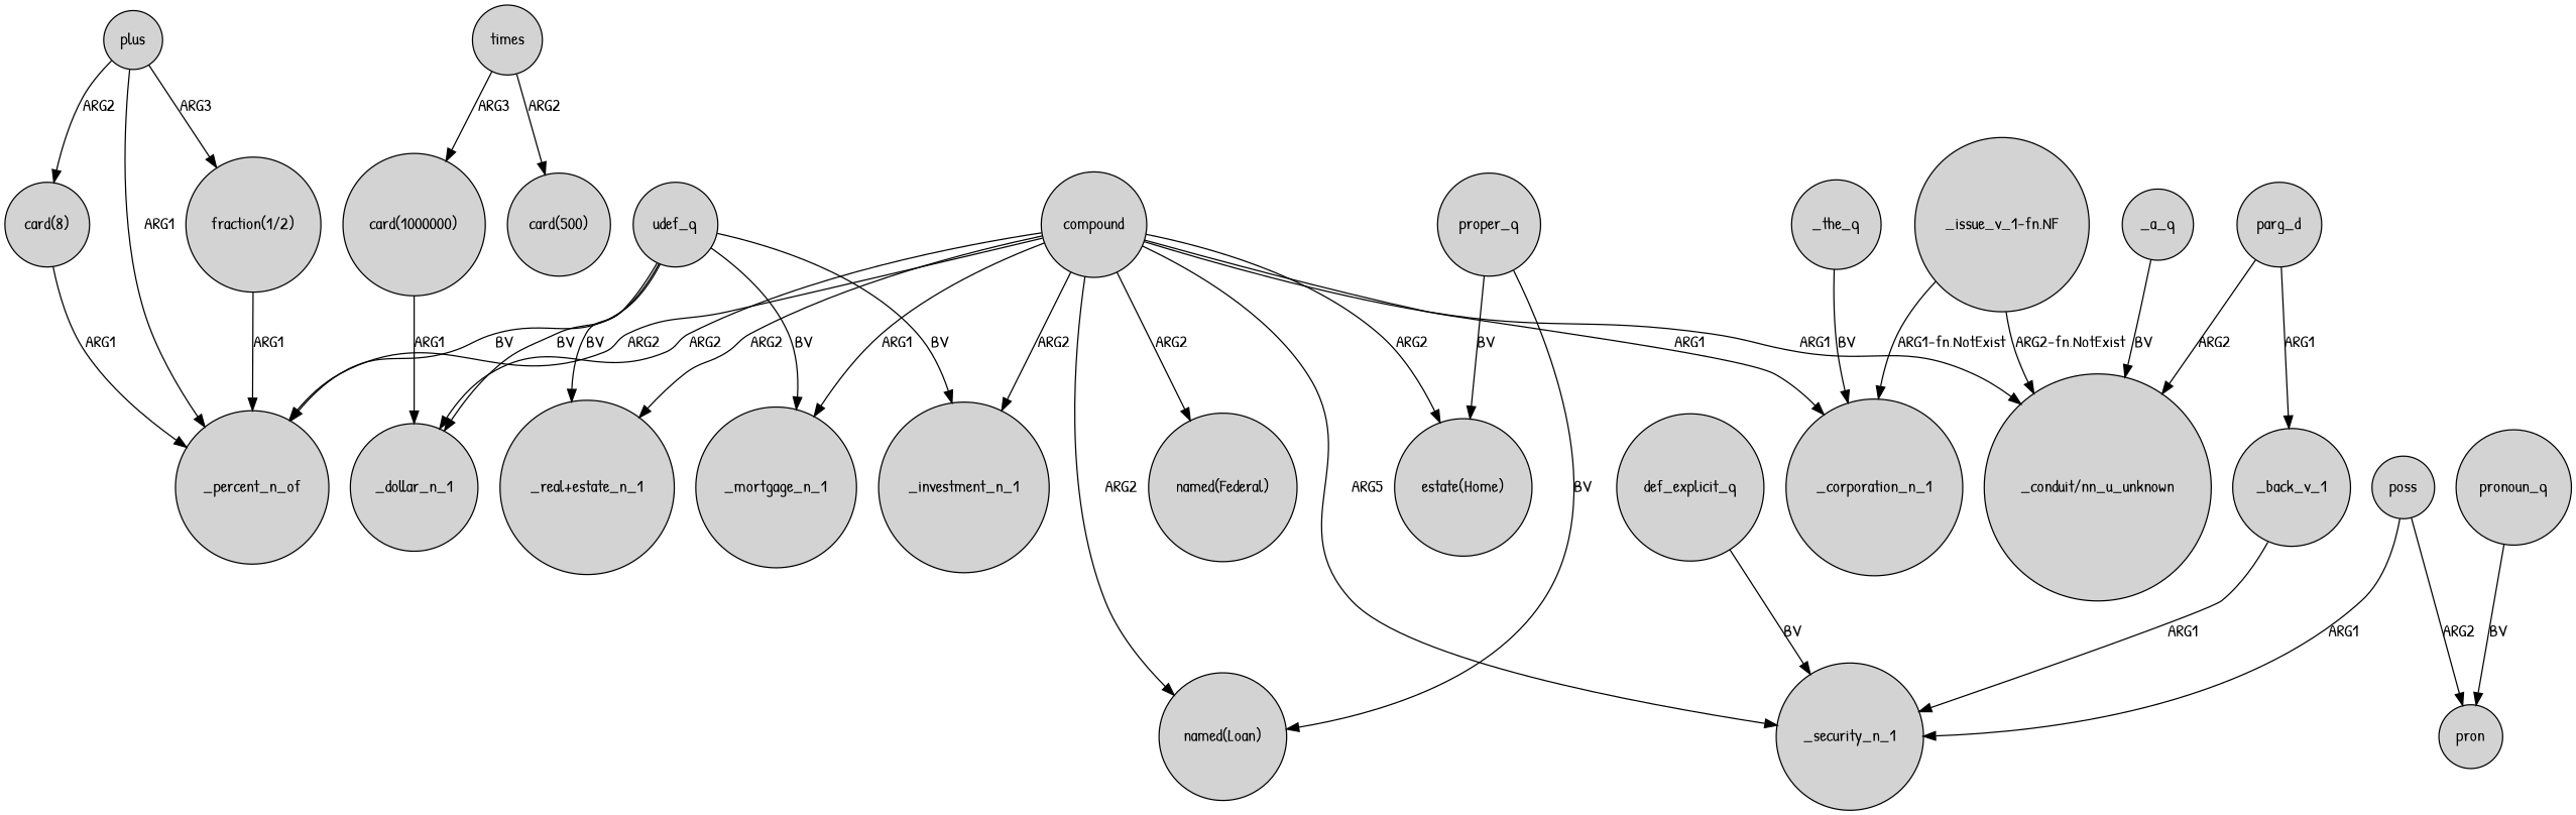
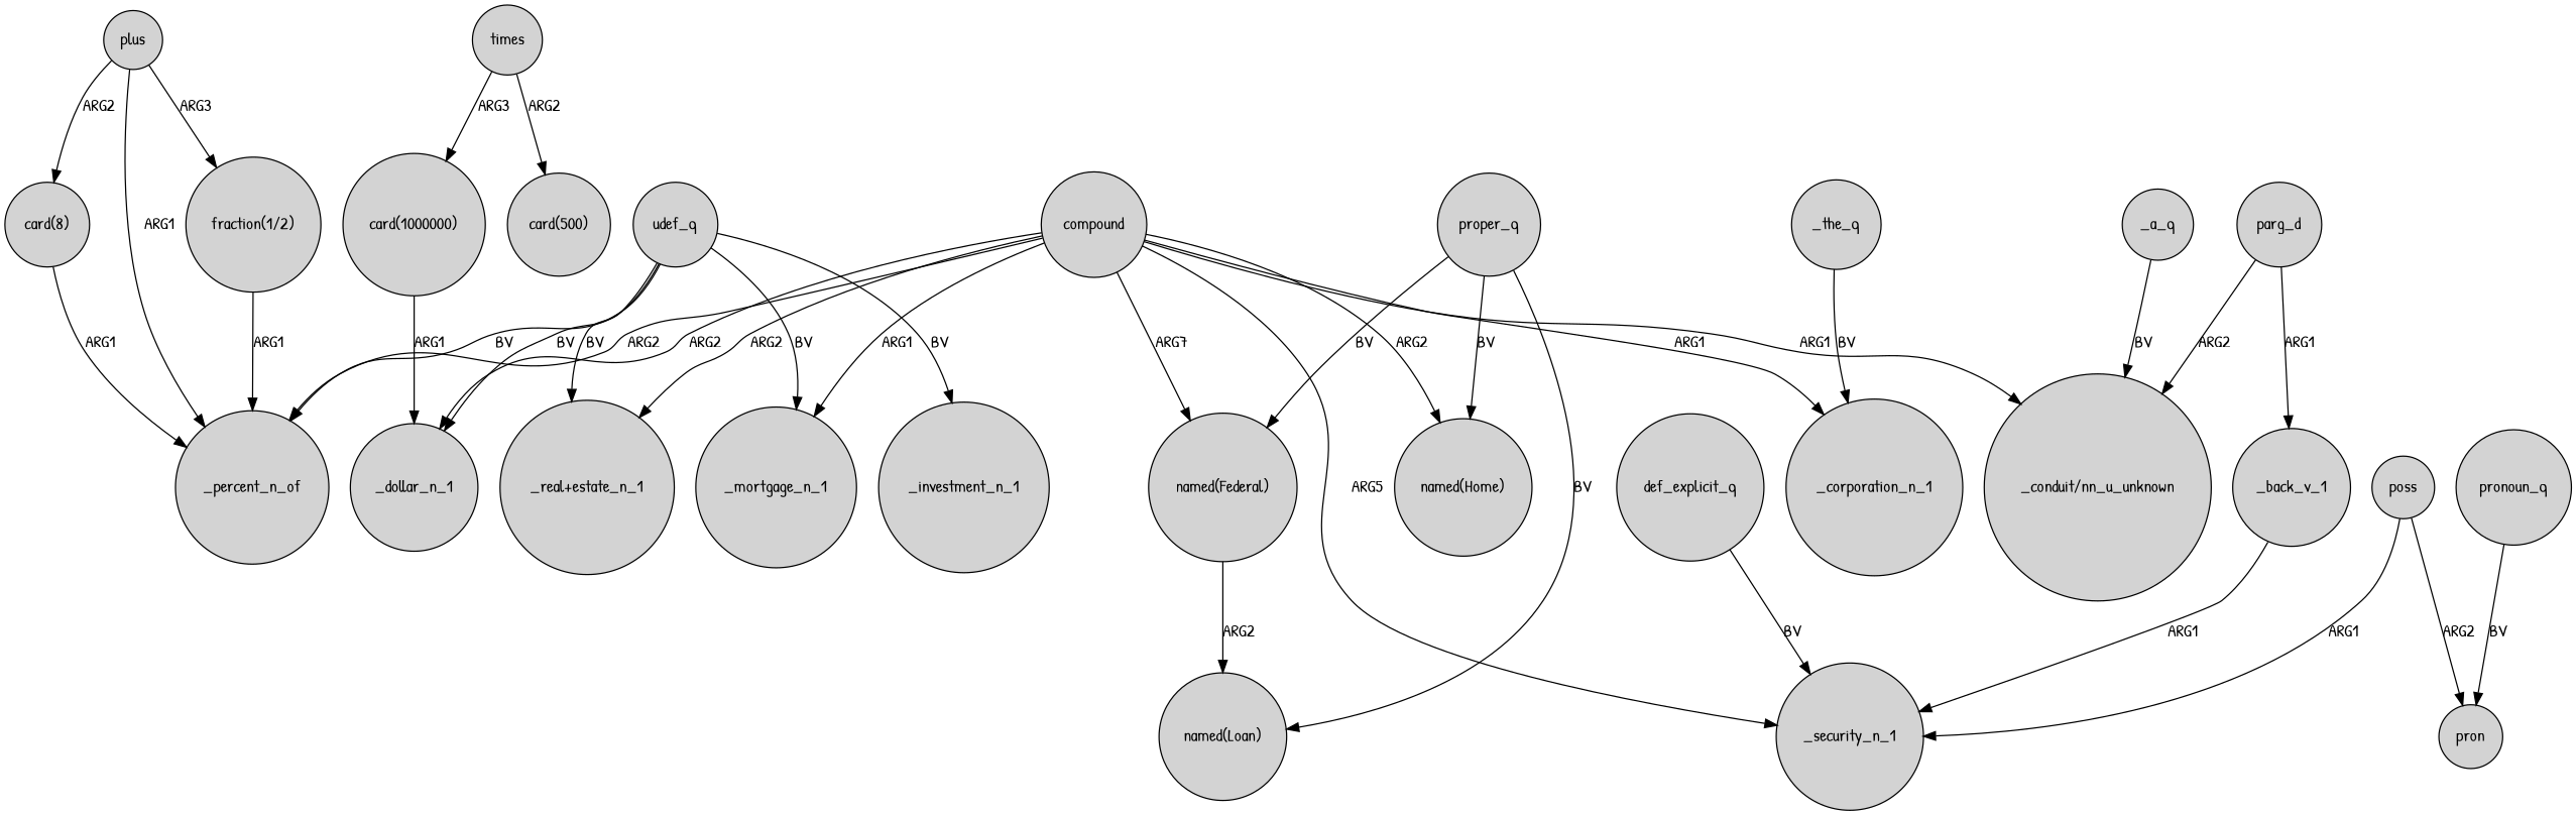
  digraph {
    fontname="Patrick Hand"
    node [fontname="Patrick Hand" shape=circle style=filled]
    edge [fontname="Patrick Hand"]
    plus
    "card(8)"
    _percent_n_of
    "fraction(1/2)"
    "card(1000000)"
    _dollar_n_1
    _back_v_1
    _security_n_1
    udef_q
    _mortgage_n_1
    _investment_n_1
    "_real+estate_n_1"
    compound
    "_conduit/nn_u_unknown"
    _corporation_n_1
-   "named(Home)" [label="estate(Home)"]
+   "named(Home)"
    "named(Federal)"
    "named(Loan)"
    poss
    pron
    def_explicit_q
    _the_q
    proper_q
    pronoun_q
    times
    "card(500)"
-   "_issue_v_1-fn.NF"
    parg_d
    _a_q
    plus -> "card(8)" [label=ARG2]
    plus -> _percent_n_of [label=ARG1]
    plus -> "fraction(1/2)" [label=ARG3]
    "card(8)" -> _percent_n_of [label=ARG1]
    "fraction(1/2)" -> _percent_n_of [label=ARG1]
    "card(1000000)" -> _dollar_n_1 [label=ARG1]
    _back_v_1 -> _security_n_1 [label=ARG1]
    udef_q -> _percent_n_of [label=BV]
    udef_q -> _dollar_n_1 [label=BV]
    udef_q -> _mortgage_n_1 [label=BV]
    udef_q -> _investment_n_1 [label=BV]
    udef_q -> "_real+estate_n_1" [label=BV]
    compound -> _percent_n_of [label=ARG2]
    compound -> _dollar_n_1 [label=ARG2]
    compound -> _security_n_1 [label=ARG5]
    compound -> _mortgage_n_1 [label=ARG1]
-   compound -> _investment_n_1 [label=ARG2]
    compound -> "_real+estate_n_1" [label=ARG2]
    compound -> "_conduit/nn_u_unknown" [label=ARG1]
    compound -> _corporation_n_1 [label=ARG1]
    compound -> "named(Home)" [label=ARG2]
-   compound -> "named(Federal)" [label=ARG2]
-   compound -> "named(Loan)" [label=ARG2]
+   compound -> "named(Federal)" [label=ARG7]
+   "named(Federal)" -> "named(Loan)" [label=ARG2]
    poss -> _security_n_1 [label=ARG1]
    poss -> pron [label=ARG2]
    def_explicit_q -> _security_n_1 [label=BV]
    _the_q -> _corporation_n_1 [label=BV]
    proper_q -> "named(Home)" [label=BV]
+   proper_q -> "named(Federal)" [label=BV]
    proper_q -> "named(Loan)" [label=BV]
    pronoun_q -> pron [label=BV]
    times -> "card(1000000)" [label=ARG3]
    times -> "card(500)" [label=ARG2]
-   "_issue_v_1-fn.NF" -> "_conduit/nn_u_unknown" [label="ARG2-fn.NotExist"]
-   "_issue_v_1-fn.NF" -> _corporation_n_1 [label="ARG1-fn.NotExist"]
    parg_d -> _back_v_1 [label=ARG1]
    parg_d -> "_conduit/nn_u_unknown" [label=ARG2]
    _a_q -> "_conduit/nn_u_unknown" [label=BV]
  }
